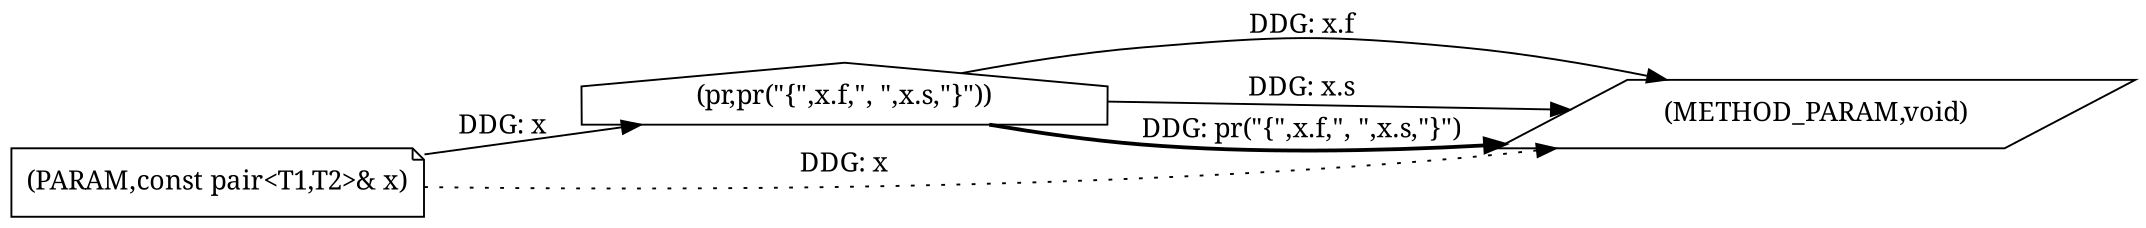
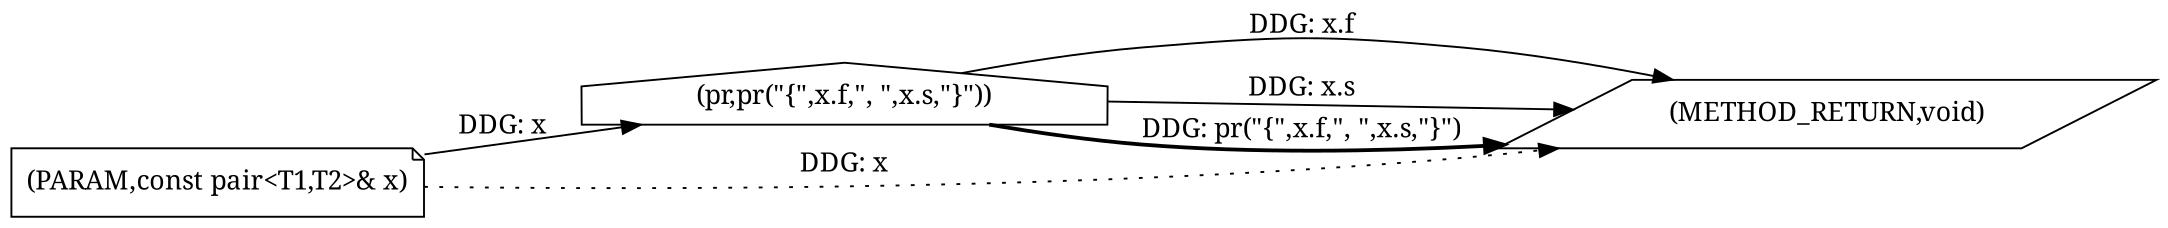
  digraph {
    fontname="Noto Serif"
    rankdir=LR
    node [fontname="Noto Serif"]
    edge [fontname="Noto Serif" style=solid]
    n1 [label="(PARAM,const pair<T1,T2>& x)" shape=note]
    n2 [label="(pr,pr(\"{\",x.f,\", \",x.s,\"}\"))" shape=house]
-   n3 [label="(METHOD_PARAM,void)" shape=parallelogram]
+   n3 [label="(METHOD_RETURN,void)" shape=parallelogram]
    n1 -> n2 [label="DDG: x"]
    n1 -> n3 [label="DDG: x" style=dotted]
    n2 -> n3 [label="DDG: x.f"]
    n2 -> n3 [label="DDG: x.s"]
    n2 -> n3 [label="DDG: pr(\"{\",x.f,\", \",x.s,\"}\")" style=bold]
  }
